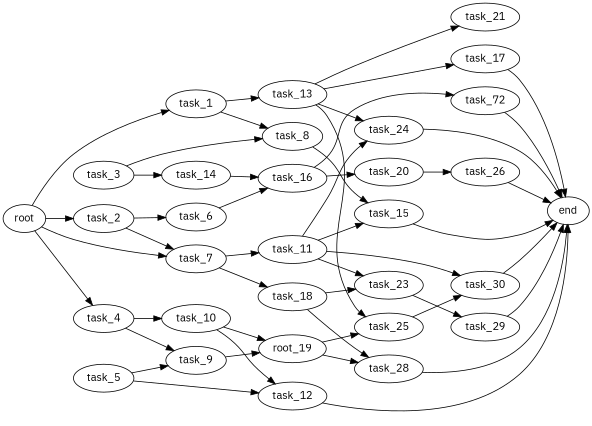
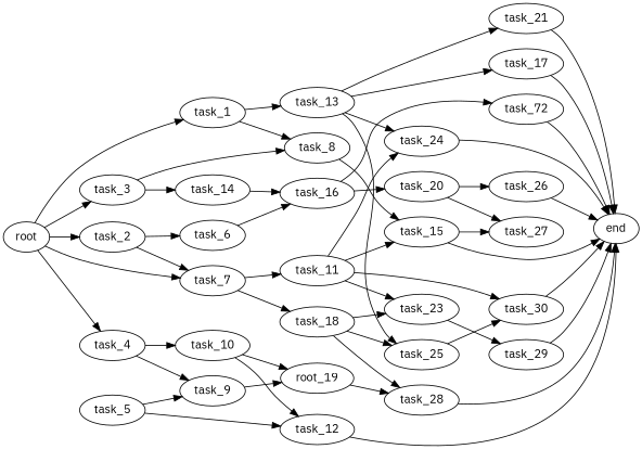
  digraph {
    fontname="IBM Plex Sans"
    rankdir=LR
    node [fontname="IBM Plex Sans"]
    edge [fontname="IBM Plex Sans"]
    root
    task_1
    task_2
    task_3
    task_4
    task_7
    task_8
    task_13
    task_6
    task_14
    task_9
    task_10
    task_5
    task_12
    task_15
    task_24
    task_17
    task_21
    task_25
    task_16
    task_11
    task_18
    n23 [label=root_19]
    end
    task_20
    n26 [label=task_72]
    task_23
    task_30
    task_28
+   task_27
    task_26
    task_29
    root -> task_1
    root -> task_2
+   root -> task_3
    root -> task_4
    root -> task_7
    task_1 -> task_8
    task_1 -> task_13
    task_2 -> task_7
    task_2 -> task_6
    task_3 -> task_8
    task_3 -> task_14
    task_4 -> task_9
    task_4 -> task_10
    task_7 -> task_11
    task_7 -> task_18
    task_8 -> task_15
    task_13 -> task_24
    task_13 -> task_17
    task_13 -> task_21
    task_13 -> task_25
    task_6 -> task_16
    task_14 -> task_16
    task_9 -> n23
    task_10 -> task_12
    task_10 -> n23
    task_5 -> task_9
    task_5 -> task_12
    task_12 -> end
    task_15 -> end
+   task_15 -> task_27
    task_24 -> end
    task_17 -> end
+   task_21 -> end
    task_25 -> task_30
    task_16 -> task_20
    task_16 -> n26
    task_11 -> task_15
    task_11 -> task_24
    task_11 -> task_23
    task_11 -> task_30
-   n23 -> task_25
+   task_18 -> task_25
    task_18 -> task_23
    task_18 -> task_28
    n23 -> task_28
+   task_20 -> task_27
    task_20 -> task_26
    n26 -> end
    task_23 -> task_29
    task_30 -> end
    task_28 -> end
    task_26 -> end
    task_29 -> end
  }
